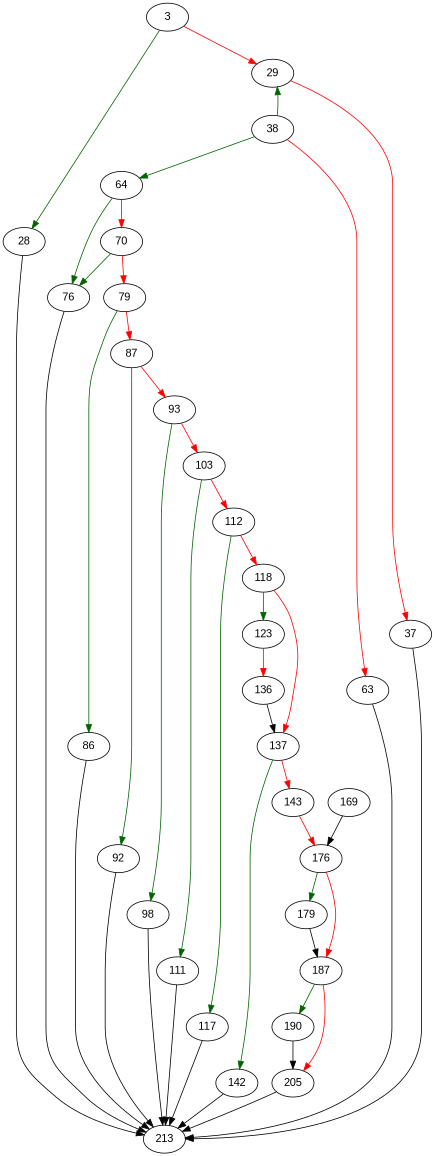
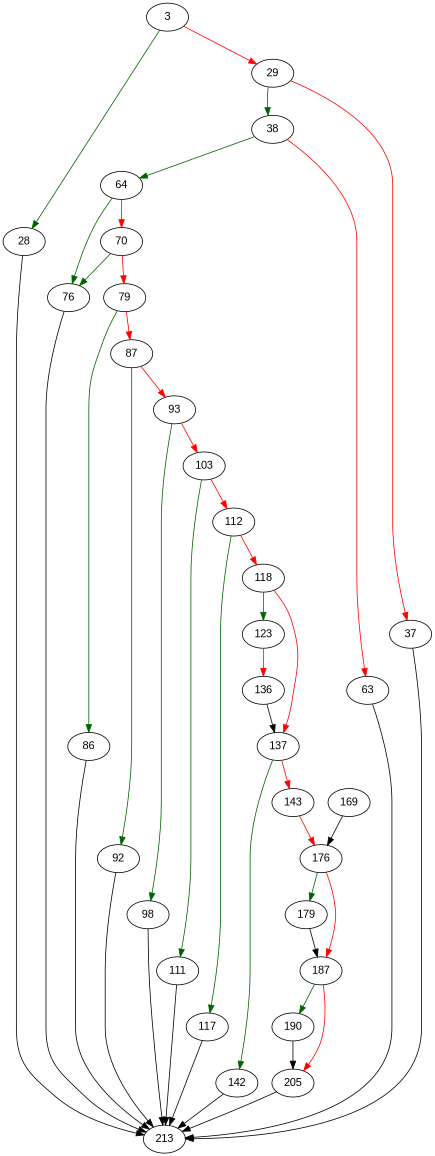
  strict digraph {
    fontname="Liberation Sans"
    node [fontname="Liberation Sans"]
    edge [color=red cond=false fontname="Liberation Sans"]
    3 [entry=true]
    28
    29
    213
    38
    37
    64
    63
    76
    70
    79
    86
    87
    92
    93
    98
    103
    111
    112
    117
    118
    123
    137
    136
    142
    143
    176
    169
    179
    187
    190
    205
    3 -> 28 [color=darkgreen cond=true]
    3 -> 29
    28 -> 213 [color="" cond=""]
-   38 -> 29 [color=darkgreen cond=true]
+   29 -> 38 [color=darkgreen cond=true]
    29 -> 37
    38 -> 64 [color=darkgreen cond=true]
    38 -> 63
    37 -> 213 [color="" cond=""]
    64 -> 76 [color=darkgreen cond=true]
    64 -> 70
    63 -> 213 [color="" cond=""]
    76 -> 213 [color="" cond=""]
    70 -> 76 [color=darkgreen cond=true]
    70 -> 79
    79 -> 86 [color=darkgreen cond=true]
    79 -> 87
    86 -> 213 [color="" cond=""]
    87 -> 92 [color=darkgreen cond=true]
    87 -> 93
    92 -> 213 [color="" cond=""]
    93 -> 98 [color=darkgreen cond=true]
    93 -> 103
    98 -> 213 [color="" cond=""]
    103 -> 111 [color=darkgreen cond=true]
    103 -> 112
    111 -> 213 [color="" cond=""]
    112 -> 117 [color=darkgreen cond=true]
    112 -> 118
    117 -> 213 [color="" cond=""]
    118 -> 123 [color=darkgreen cond=true]
    118 -> 137
    123 -> 136
    137 -> 142 [color=darkgreen cond=true]
    137 -> 143
    136 -> 137 [color="" cond=""]
    142 -> 213 [color="" cond=""]
    143 -> 176
    176 -> 179 [color=darkgreen cond=true]
    176 -> 187
    169 -> 176 [color="" cond=""]
    179 -> 187 [color="" cond=""]
    187 -> 190 [color=darkgreen cond=true]
    187 -> 205
    190 -> 205 [color="" cond=""]
    205 -> 213 [color="" cond=""]
  }
